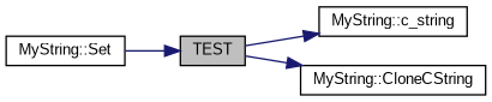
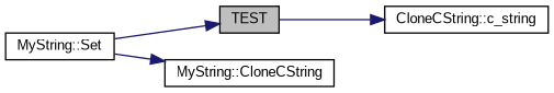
  digraph {
    fontname="Liberation Sans"
    rankdir=LR
    node [color=black fillcolor=white fontname="Liberation Sans" fontsize=10 shape=record style=filled]
    edge [color=midnightblue fontname="Liberation Sans" fontsize=10 labelfontname=Helvetica labelfontsize=10 style=solid]
    n1 [fillcolor=grey75 fontcolor=black height=0.2 label=TEST width=0.4]
-   n2 [height=0.2 label="MyString::c_string" width=0.4]
+   n2 [height=0.2 label="CloneCString::c_string" width=0.4]
    n3 [height=0.2 label="MyString::Set" width=0.4]
    n4 [height=0.2 label="MyString::CloneCString" width=0.4]
    n1 -> n2
    n3 -> n1
-   n1 -> n4
+   n3 -> n4
  }
